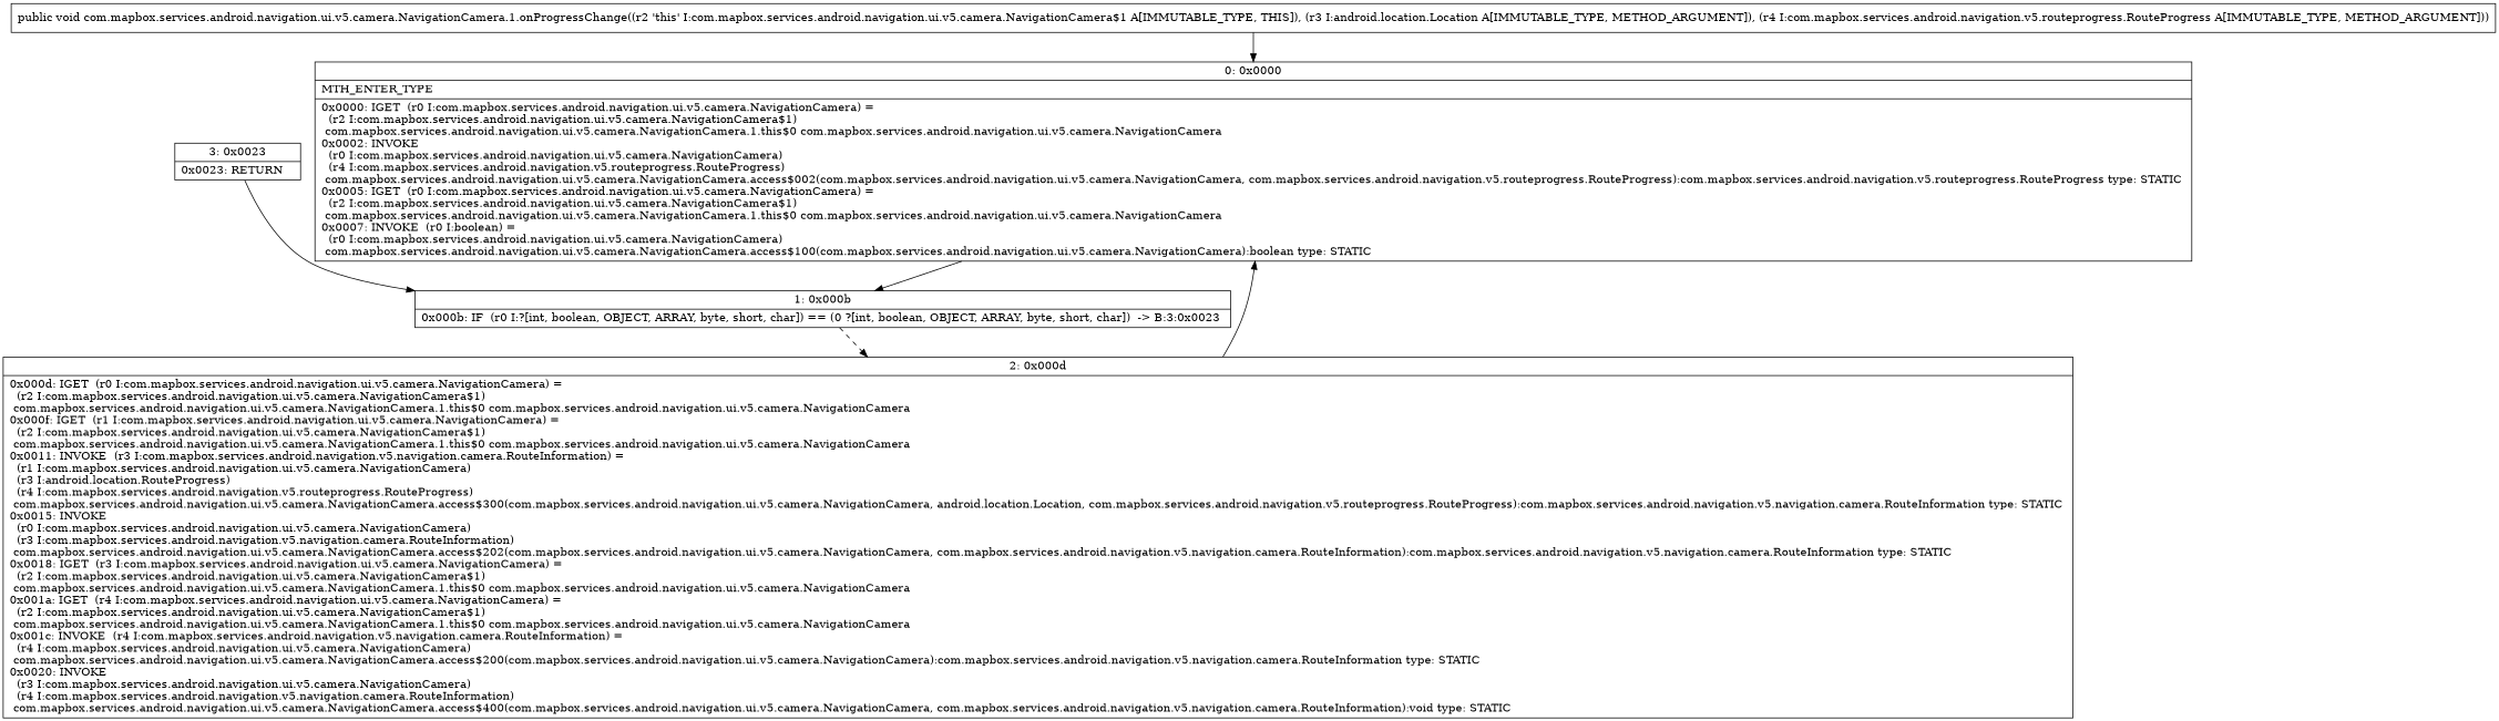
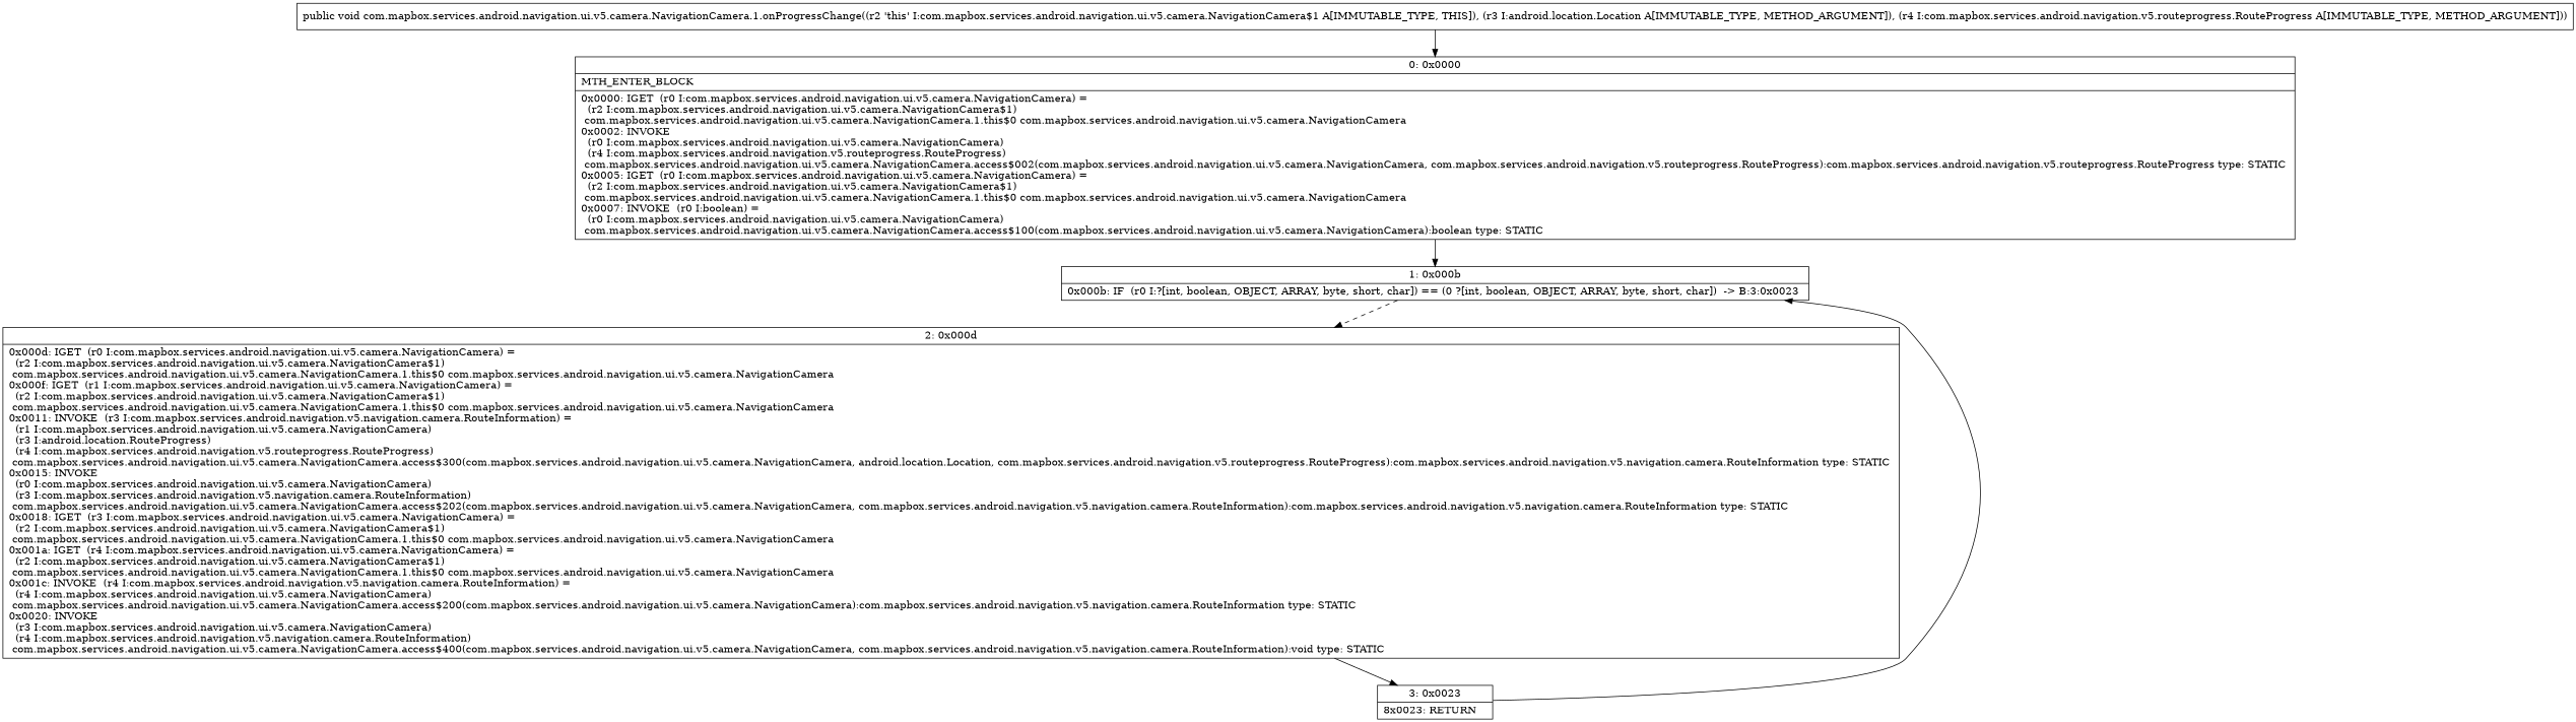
  digraph {
    node [shape=record]
-   n1 [label="{0\:\ 0x0000|MTH_ENTER_TYPE\l|0x0000: IGET  (r0 I:com.mapbox.services.android.navigation.ui.v5.camera.NavigationCamera) = \l  (r2 I:com.mapbox.services.android.navigation.ui.v5.camera.NavigationCamera$1)\l com.mapbox.services.android.navigation.ui.v5.camera.NavigationCamera.1.this$0 com.mapbox.services.android.navigation.ui.v5.camera.NavigationCamera \l0x0002: INVOKE  \l  (r0 I:com.mapbox.services.android.navigation.ui.v5.camera.NavigationCamera)\l  (r4 I:com.mapbox.services.android.navigation.v5.routeprogress.RouteProgress)\l com.mapbox.services.android.navigation.ui.v5.camera.NavigationCamera.access$002(com.mapbox.services.android.navigation.ui.v5.camera.NavigationCamera, com.mapbox.services.android.navigation.v5.routeprogress.RouteProgress):com.mapbox.services.android.navigation.v5.routeprogress.RouteProgress type: STATIC \l0x0005: IGET  (r0 I:com.mapbox.services.android.navigation.ui.v5.camera.NavigationCamera) = \l  (r2 I:com.mapbox.services.android.navigation.ui.v5.camera.NavigationCamera$1)\l com.mapbox.services.android.navigation.ui.v5.camera.NavigationCamera.1.this$0 com.mapbox.services.android.navigation.ui.v5.camera.NavigationCamera \l0x0007: INVOKE  (r0 I:boolean) = \l  (r0 I:com.mapbox.services.android.navigation.ui.v5.camera.NavigationCamera)\l com.mapbox.services.android.navigation.ui.v5.camera.NavigationCamera.access$100(com.mapbox.services.android.navigation.ui.v5.camera.NavigationCamera):boolean type: STATIC \l}"]
+   n1 [label="{0\:\ 0x0000|MTH_ENTER_BLOCK\l|0x0000: IGET  (r0 I:com.mapbox.services.android.navigation.ui.v5.camera.NavigationCamera) = \l  (r2 I:com.mapbox.services.android.navigation.ui.v5.camera.NavigationCamera$1)\l com.mapbox.services.android.navigation.ui.v5.camera.NavigationCamera.1.this$0 com.mapbox.services.android.navigation.ui.v5.camera.NavigationCamera \l0x0002: INVOKE  \l  (r0 I:com.mapbox.services.android.navigation.ui.v5.camera.NavigationCamera)\l  (r4 I:com.mapbox.services.android.navigation.v5.routeprogress.RouteProgress)\l com.mapbox.services.android.navigation.ui.v5.camera.NavigationCamera.access$002(com.mapbox.services.android.navigation.ui.v5.camera.NavigationCamera, com.mapbox.services.android.navigation.v5.routeprogress.RouteProgress):com.mapbox.services.android.navigation.v5.routeprogress.RouteProgress type: STATIC \l0x0005: IGET  (r0 I:com.mapbox.services.android.navigation.ui.v5.camera.NavigationCamera) = \l  (r2 I:com.mapbox.services.android.navigation.ui.v5.camera.NavigationCamera$1)\l com.mapbox.services.android.navigation.ui.v5.camera.NavigationCamera.1.this$0 com.mapbox.services.android.navigation.ui.v5.camera.NavigationCamera \l0x0007: INVOKE  (r0 I:boolean) = \l  (r0 I:com.mapbox.services.android.navigation.ui.v5.camera.NavigationCamera)\l com.mapbox.services.android.navigation.ui.v5.camera.NavigationCamera.access$100(com.mapbox.services.android.navigation.ui.v5.camera.NavigationCamera):boolean type: STATIC \l}"]
    n2 [label="{1\:\ 0x000b|0x000b: IF  (r0 I:?[int, boolean, OBJECT, ARRAY, byte, short, char]) == (0 ?[int, boolean, OBJECT, ARRAY, byte, short, char])  \-\> B:3:0x0023 \l}"]
    n3 [label="{2\:\ 0x000d|0x000d: IGET  (r0 I:com.mapbox.services.android.navigation.ui.v5.camera.NavigationCamera) = \l  (r2 I:com.mapbox.services.android.navigation.ui.v5.camera.NavigationCamera$1)\l com.mapbox.services.android.navigation.ui.v5.camera.NavigationCamera.1.this$0 com.mapbox.services.android.navigation.ui.v5.camera.NavigationCamera \l0x000f: IGET  (r1 I:com.mapbox.services.android.navigation.ui.v5.camera.NavigationCamera) = \l  (r2 I:com.mapbox.services.android.navigation.ui.v5.camera.NavigationCamera$1)\l com.mapbox.services.android.navigation.ui.v5.camera.NavigationCamera.1.this$0 com.mapbox.services.android.navigation.ui.v5.camera.NavigationCamera \l0x0011: INVOKE  (r3 I:com.mapbox.services.android.navigation.v5.navigation.camera.RouteInformation) = \l  (r1 I:com.mapbox.services.android.navigation.ui.v5.camera.NavigationCamera)\l  (r3 I:android.location.RouteProgress)\l  (r4 I:com.mapbox.services.android.navigation.v5.routeprogress.RouteProgress)\l com.mapbox.services.android.navigation.ui.v5.camera.NavigationCamera.access$300(com.mapbox.services.android.navigation.ui.v5.camera.NavigationCamera, android.location.Location, com.mapbox.services.android.navigation.v5.routeprogress.RouteProgress):com.mapbox.services.android.navigation.v5.navigation.camera.RouteInformation type: STATIC \l0x0015: INVOKE  \l  (r0 I:com.mapbox.services.android.navigation.ui.v5.camera.NavigationCamera)\l  (r3 I:com.mapbox.services.android.navigation.v5.navigation.camera.RouteInformation)\l com.mapbox.services.android.navigation.ui.v5.camera.NavigationCamera.access$202(com.mapbox.services.android.navigation.ui.v5.camera.NavigationCamera, com.mapbox.services.android.navigation.v5.navigation.camera.RouteInformation):com.mapbox.services.android.navigation.v5.navigation.camera.RouteInformation type: STATIC \l0x0018: IGET  (r3 I:com.mapbox.services.android.navigation.ui.v5.camera.NavigationCamera) = \l  (r2 I:com.mapbox.services.android.navigation.ui.v5.camera.NavigationCamera$1)\l com.mapbox.services.android.navigation.ui.v5.camera.NavigationCamera.1.this$0 com.mapbox.services.android.navigation.ui.v5.camera.NavigationCamera \l0x001a: IGET  (r4 I:com.mapbox.services.android.navigation.ui.v5.camera.NavigationCamera) = \l  (r2 I:com.mapbox.services.android.navigation.ui.v5.camera.NavigationCamera$1)\l com.mapbox.services.android.navigation.ui.v5.camera.NavigationCamera.1.this$0 com.mapbox.services.android.navigation.ui.v5.camera.NavigationCamera \l0x001c: INVOKE  (r4 I:com.mapbox.services.android.navigation.v5.navigation.camera.RouteInformation) = \l  (r4 I:com.mapbox.services.android.navigation.ui.v5.camera.NavigationCamera)\l com.mapbox.services.android.navigation.ui.v5.camera.NavigationCamera.access$200(com.mapbox.services.android.navigation.ui.v5.camera.NavigationCamera):com.mapbox.services.android.navigation.v5.navigation.camera.RouteInformation type: STATIC \l0x0020: INVOKE  \l  (r3 I:com.mapbox.services.android.navigation.ui.v5.camera.NavigationCamera)\l  (r4 I:com.mapbox.services.android.navigation.v5.navigation.camera.RouteInformation)\l com.mapbox.services.android.navigation.ui.v5.camera.NavigationCamera.access$400(com.mapbox.services.android.navigation.ui.v5.camera.NavigationCamera, com.mapbox.services.android.navigation.v5.navigation.camera.RouteInformation):void type: STATIC \l}"]
-   n4 [label="{3\:\ 0x0023|0x0023: RETURN   \l}"]
+   n4 [label="{3\:\ 0x0023|8x0023: RETURN   \l}"]
    n5 [label="{public void com.mapbox.services.android.navigation.ui.v5.camera.NavigationCamera.1.onProgressChange((r2 'this' I:com.mapbox.services.android.navigation.ui.v5.camera.NavigationCamera$1 A[IMMUTABLE_TYPE, THIS]), (r3 I:android.location.Location A[IMMUTABLE_TYPE, METHOD_ARGUMENT]), (r4 I:com.mapbox.services.android.navigation.v5.routeprogress.RouteProgress A[IMMUTABLE_TYPE, METHOD_ARGUMENT])) }"]
    n1 -> n2
    n2 -> n3 [style=dashed]
-   n3 -> n1
+   n3 -> n4
    n4 -> n2
    n5 -> n1
  }
